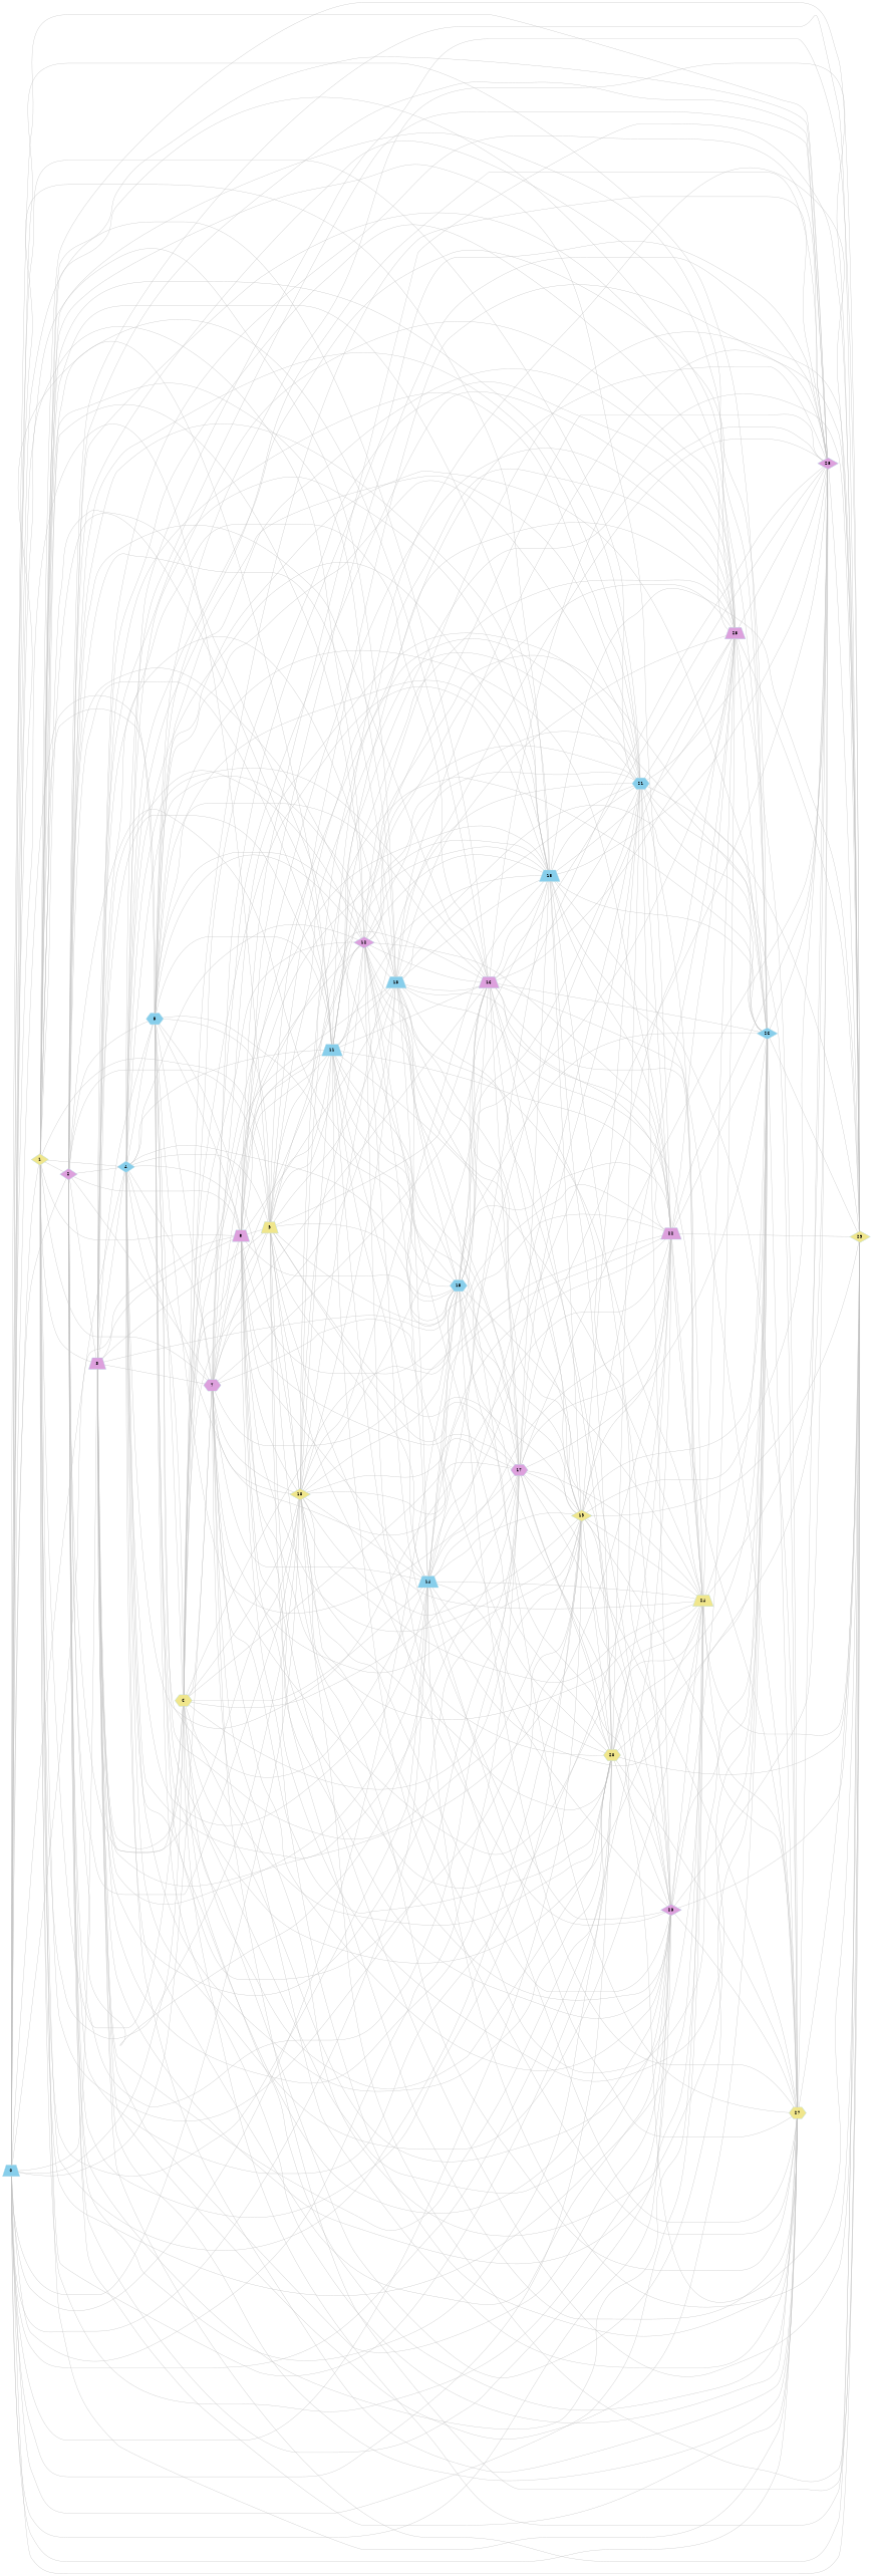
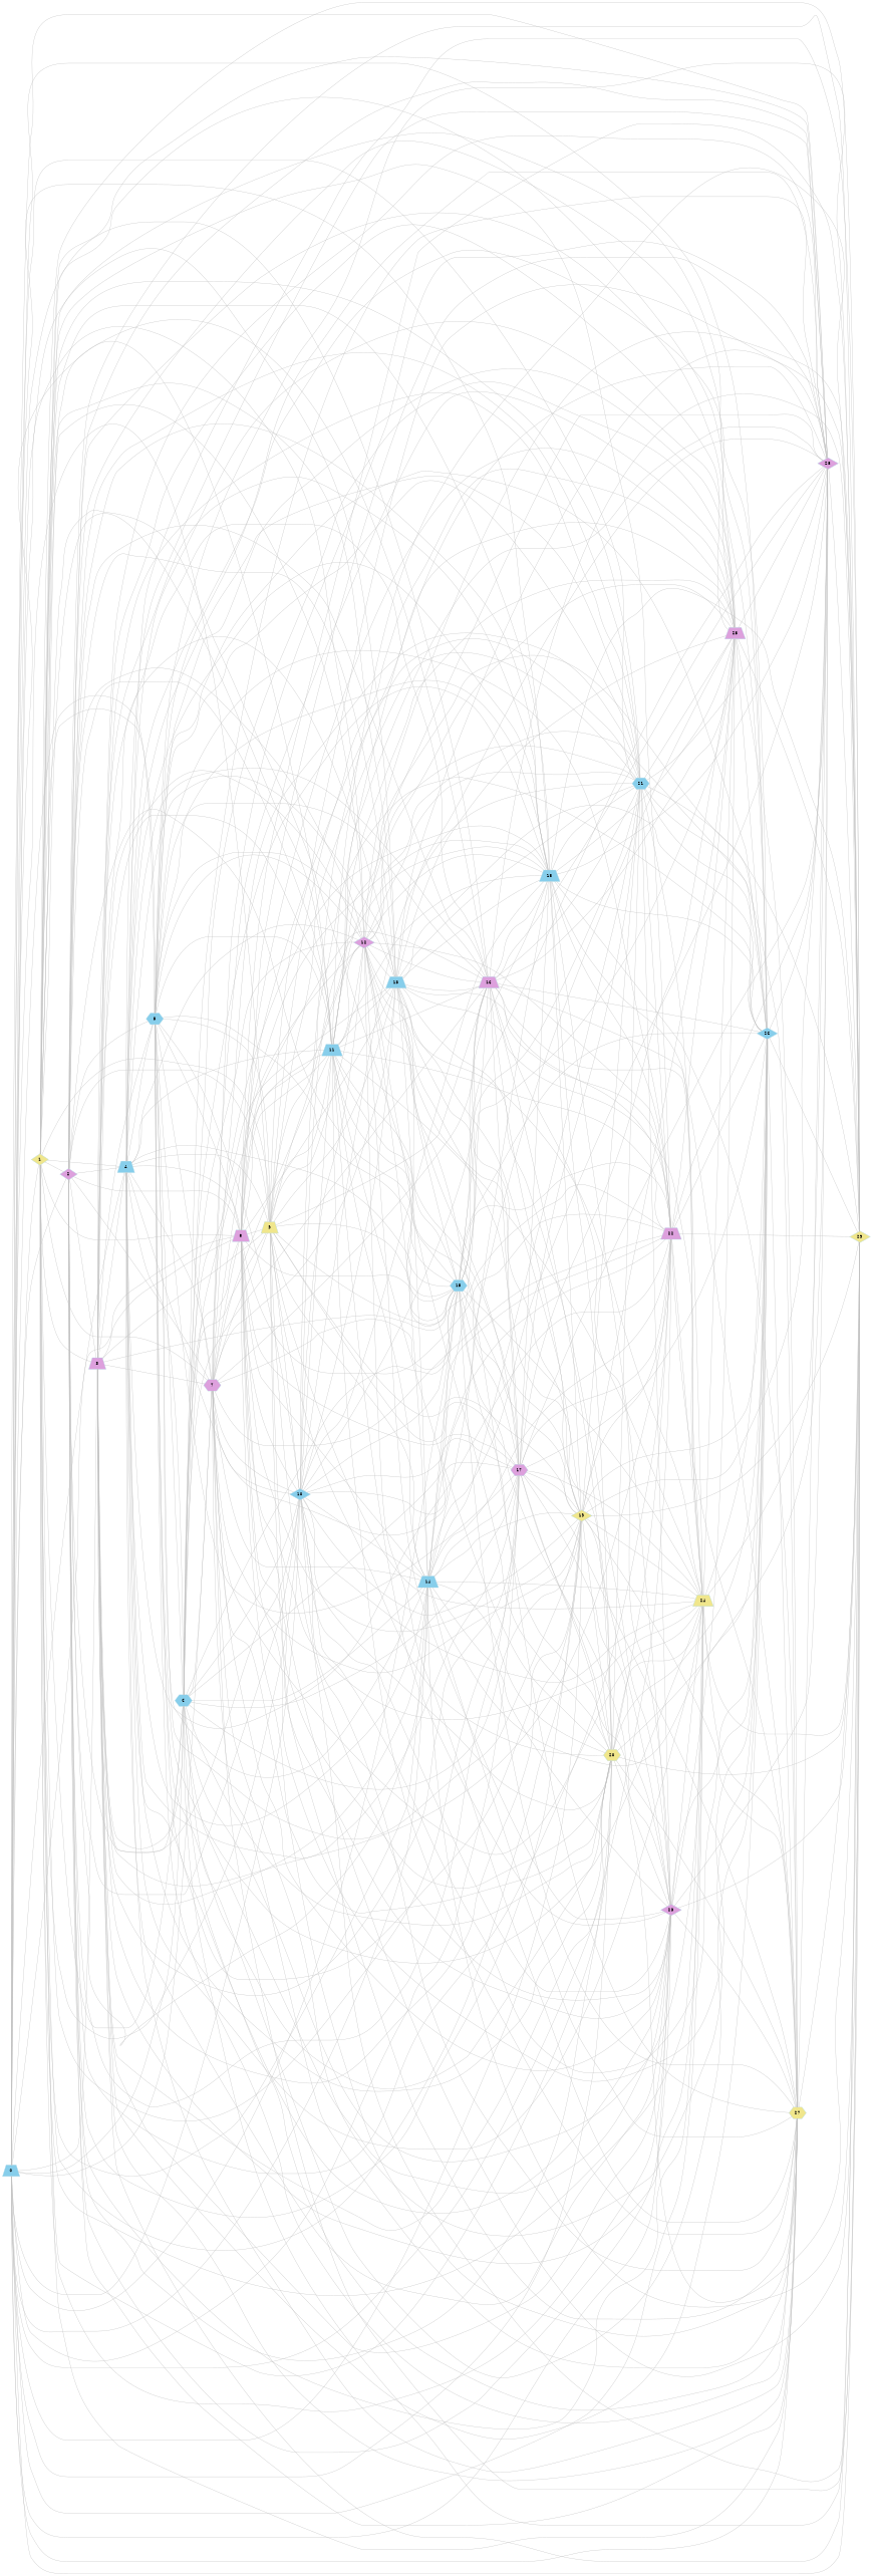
  graph {
    fontname="DejaVu Sans"
    rankdir=LR
    node [color=lightblue fillcolor=plum fontname="DejaVu Sans" shape=trapezium style=filled]
    edge [color=silver fontname="DejaVu Sans"]
    1 [fillcolor=khaki shape=diamond]
    0 [fillcolor=skyblue]
    2 [shape=diamond]
    3
-   4 [fillcolor=skyblue shape=diamond]
+   4 [fillcolor=skyblue]
    5 [fillcolor=skyblue shape=hexagon]
-   6 [fillcolor=khaki shape=hexagon]
+   6 [fillcolor=skyblue shape=hexagon]
    7 [shape=hexagon]
    8
    9 [fillcolor=khaki]
-   10 [fillcolor=khaki shape=diamond]
+   10 [fillcolor=skyblue shape=diamond]
    11 [fillcolor=skyblue]
    12 [shape=diamond]
    13 [fillcolor=skyblue]
    14 [fillcolor=skyblue]
    15 [fillcolor=skyblue shape=hexagon]
    16
    17 [shape=hexagon]
    18 [fillcolor=skyblue]
    19 [fillcolor=khaki shape=diamond]
    20 [fillcolor=khaki shape=hexagon]
    21 [fillcolor=skyblue shape=hexagon]
    22
    23 [shape=diamond]
    24 [fillcolor=khaki]
    26 [fillcolor=skyblue shape=diamond]
    27 [fillcolor=khaki shape=hexagon]
    28 [shape=diamond]
    29 [fillcolor=khaki shape=diamond]
    25
    1 -- 2
    1 -- 3
    1 -- 4
    1 -- 5
    1 -- 6
    1 -- 7
    1 -- 8
    1 -- 9
    1 -- 10
    1 -- 11
    1 -- 12
    1 -- 13
    1 -- 14
    1 -- 15
    1 -- 16
    1 -- 17
    1 -- 18
    1 -- 19
    1 -- 20
    1 -- 21
    1 -- 22
    1 -- 23
    1 -- 24
    1 -- 26
    1 -- 27
    1 -- 28
    1 -- 29
    1 -- 25
    0 -- 1
    0 -- 2
    0 -- 3
    0 -- 4
    0 -- 5
    0 -- 6
    0 -- 7
    0 -- 8
    0 -- 9
    0 -- 10
    0 -- 11
    0 -- 12
    0 -- 13
    0 -- 14
    0 -- 15
    0 -- 16
    0 -- 17
    0 -- 18
    0 -- 19
    0 -- 20
    0 -- 21
    0 -- 22
    0 -- 23
    0 -- 24
    0 -- 26
    0 -- 27
    0 -- 28
    0 -- 29
    2 -- 3
    2 -- 4
    2 -- 5
    2 -- 6
    2 -- 7
    2 -- 8
    2 -- 9
    2 -- 10
    2 -- 11
    2 -- 12
    2 -- 13
    2 -- 14
    2 -- 15
    2 -- 16
    2 -- 17
    2 -- 18
    2 -- 19
    2 -- 20
    2 -- 21
    2 -- 22
    2 -- 23
    2 -- 24
    2 -- 26
    2 -- 27
    2 -- 28
    2 -- 29
    2 -- 25
    3 -- 4
    3 -- 5
    3 -- 6
    3 -- 7
    3 -- 8
    3 -- 9
    3 -- 10
    3 -- 11
    3 -- 12
    3 -- 13
    3 -- 14
    3 -- 15
    3 -- 16
    3 -- 17
    3 -- 18
    3 -- 19
    3 -- 20
    3 -- 21
    3 -- 22
    3 -- 23
    3 -- 24
    3 -- 26
    3 -- 27
    3 -- 28
    3 -- 29
    3 -- 25
    4 -- 5
    4 -- 6
    4 -- 7
    4 -- 8
    4 -- 9
    4 -- 10
    4 -- 11
    4 -- 12
    4 -- 13
    4 -- 14
    4 -- 15
    4 -- 16
    4 -- 17
    4 -- 18
    4 -- 19
    4 -- 20
    4 -- 21
    4 -- 22
    4 -- 23
    4 -- 24
    4 -- 26
    4 -- 27
    4 -- 28
    4 -- 29
    4 -- 25
    5 -- 6
    5 -- 7
    5 -- 8
    5 -- 9
    5 -- 10
    5 -- 11
    5 -- 12
    5 -- 13
    5 -- 14
    5 -- 15
    5 -- 16
    5 -- 17
    5 -- 18
    5 -- 19
    5 -- 20
    5 -- 21
    5 -- 22
    5 -- 23
    5 -- 24
    5 -- 26
    5 -- 27
    5 -- 28
    5 -- 29
    5 -- 25
    6 -- 7
    6 -- 8
    6 -- 9
    6 -- 10
    6 -- 11
    6 -- 12
    6 -- 13
    6 -- 14
    6 -- 15
    6 -- 16
    6 -- 17
    6 -- 18
    6 -- 19
    6 -- 20
    6 -- 22
    6 -- 23
    6 -- 24
    6 -- 26
    6 -- 27
    6 -- 28
    6 -- 29
    6 -- 25
    7 -- 8
    7 -- 9
    7 -- 10
    7 -- 11
    7 -- 12
    7 -- 13
    7 -- 14
    7 -- 15
    7 -- 16
    7 -- 17
    7 -- 18
    7 -- 19
    7 -- 20
    7 -- 21
    7 -- 22
    7 -- 23
    7 -- 24
    7 -- 26
    7 -- 27
    7 -- 28
    7 -- 29
    7 -- 25
    8 -- 9
    8 -- 10
    8 -- 11
    8 -- 12
    8 -- 13
    8 -- 14
    8 -- 15
    8 -- 16
    8 -- 17
    8 -- 18
    8 -- 19
    8 -- 20
    8 -- 21
    8 -- 22
    8 -- 23
    8 -- 24
    8 -- 26
    8 -- 27
    8 -- 28
    8 -- 29
    8 -- 25
    9 -- 10
    9 -- 11
    9 -- 12
    9 -- 13
    9 -- 14
    9 -- 15
    9 -- 16
    9 -- 17
    9 -- 18
    9 -- 19
    9 -- 20
    9 -- 21
    9 -- 22
    9 -- 23
    9 -- 24
    9 -- 26
    9 -- 27
    9 -- 28
    9 -- 29
    9 -- 25
    10 -- 11
    10 -- 12
    10 -- 13
    10 -- 14
    10 -- 15
    10 -- 16
    10 -- 17
    10 -- 18
    10 -- 19
    10 -- 20
    10 -- 21
    10 -- 22
    10 -- 23
    10 -- 24
    10 -- 26
    10 -- 27
    10 -- 28
    10 -- 29
    10 -- 25
    11 -- 12
    11 -- 13
    11 -- 14
    11 -- 15
    11 -- 16
    11 -- 17
    11 -- 18
    11 -- 19
    11 -- 20
    11 -- 21
    11 -- 22
    11 -- 23
    11 -- 24
    11 -- 26
    11 -- 27
    11 -- 28
    11 -- 29
    11 -- 25
    12 -- 13
    12 -- 14
    12 -- 15
    12 -- 16
    12 -- 17
    12 -- 18
    12 -- 19
    12 -- 20
    12 -- 21
    12 -- 22
    12 -- 23
    12 -- 24
    12 -- 26
    12 -- 27
    12 -- 28
    12 -- 29
    12 -- 25
    13 -- 14
    13 -- 15
    13 -- 16
    13 -- 17
    13 -- 18
    13 -- 19
    13 -- 20
    13 -- 21
    13 -- 22
    13 -- 23
    13 -- 24
    13 -- 26
    13 -- 27
    13 -- 28
    13 -- 29
    13 -- 25
    14 -- 15
    14 -- 16
    14 -- 17
    14 -- 18
    14 -- 19
    14 -- 20
    14 -- 21
    14 -- 22
    14 -- 23
    14 -- 24
    14 -- 26
    14 -- 27
    14 -- 28
    14 -- 29
    14 -- 25
    15 -- 16
    15 -- 17
    15 -- 18
    15 -- 19
    15 -- 20
    15 -- 21
    15 -- 22
    15 -- 23
    15 -- 24
    15 -- 26
    15 -- 27
    15 -- 28
    15 -- 25
    16 -- 17
    16 -- 18
    16 -- 19
    16 -- 20
    16 -- 21
    16 -- 22
    16 -- 23
    16 -- 24
    16 -- 26
    16 -- 27
    16 -- 28
    16 -- 29
    16 -- 25
    17 -- 18
    17 -- 19
    17 -- 20
    17 -- 21
    17 -- 22
    17 -- 23
    17 -- 24
    17 -- 26
    17 -- 27
    17 -- 28
    17 -- 29
    17 -- 25
    18 -- 19
    18 -- 20
    18 -- 21
    18 -- 22
    18 -- 23
    18 -- 24
    18 -- 26
    18 -- 27
    18 -- 28
    18 -- 29
    18 -- 25
    19 -- 20
    19 -- 21
    19 -- 22
    19 -- 23
    19 -- 24
    19 -- 26
    19 -- 27
    19 -- 28
    19 -- 29
    19 -- 25
    20 -- 21
    20 -- 22
    20 -- 23
    20 -- 24
    20 -- 26
    20 -- 27
    20 -- 28
    20 -- 29
    21 -- 22
    21 -- 23
    21 -- 24
    21 -- 26
    21 -- 27
    21 -- 28
    21 -- 29
    21 -- 25
    22 -- 24
    22 -- 26
    22 -- 27
    22 -- 28
    22 -- 29
    22 -- 25
    23 -- 24
    23 -- 26
    23 -- 27
    23 -- 28
    23 -- 29
    23 -- 25
    24 -- 26
    24 -- 27
    24 -- 28
    24 -- 29
    24 -- 25
    26 -- 27
    26 -- 28
    26 -- 29
    27 -- 28
    27 -- 29
    28 -- 29
    25 -- 26
    25 -- 27
    25 -- 28
    25 -- 29
  }
